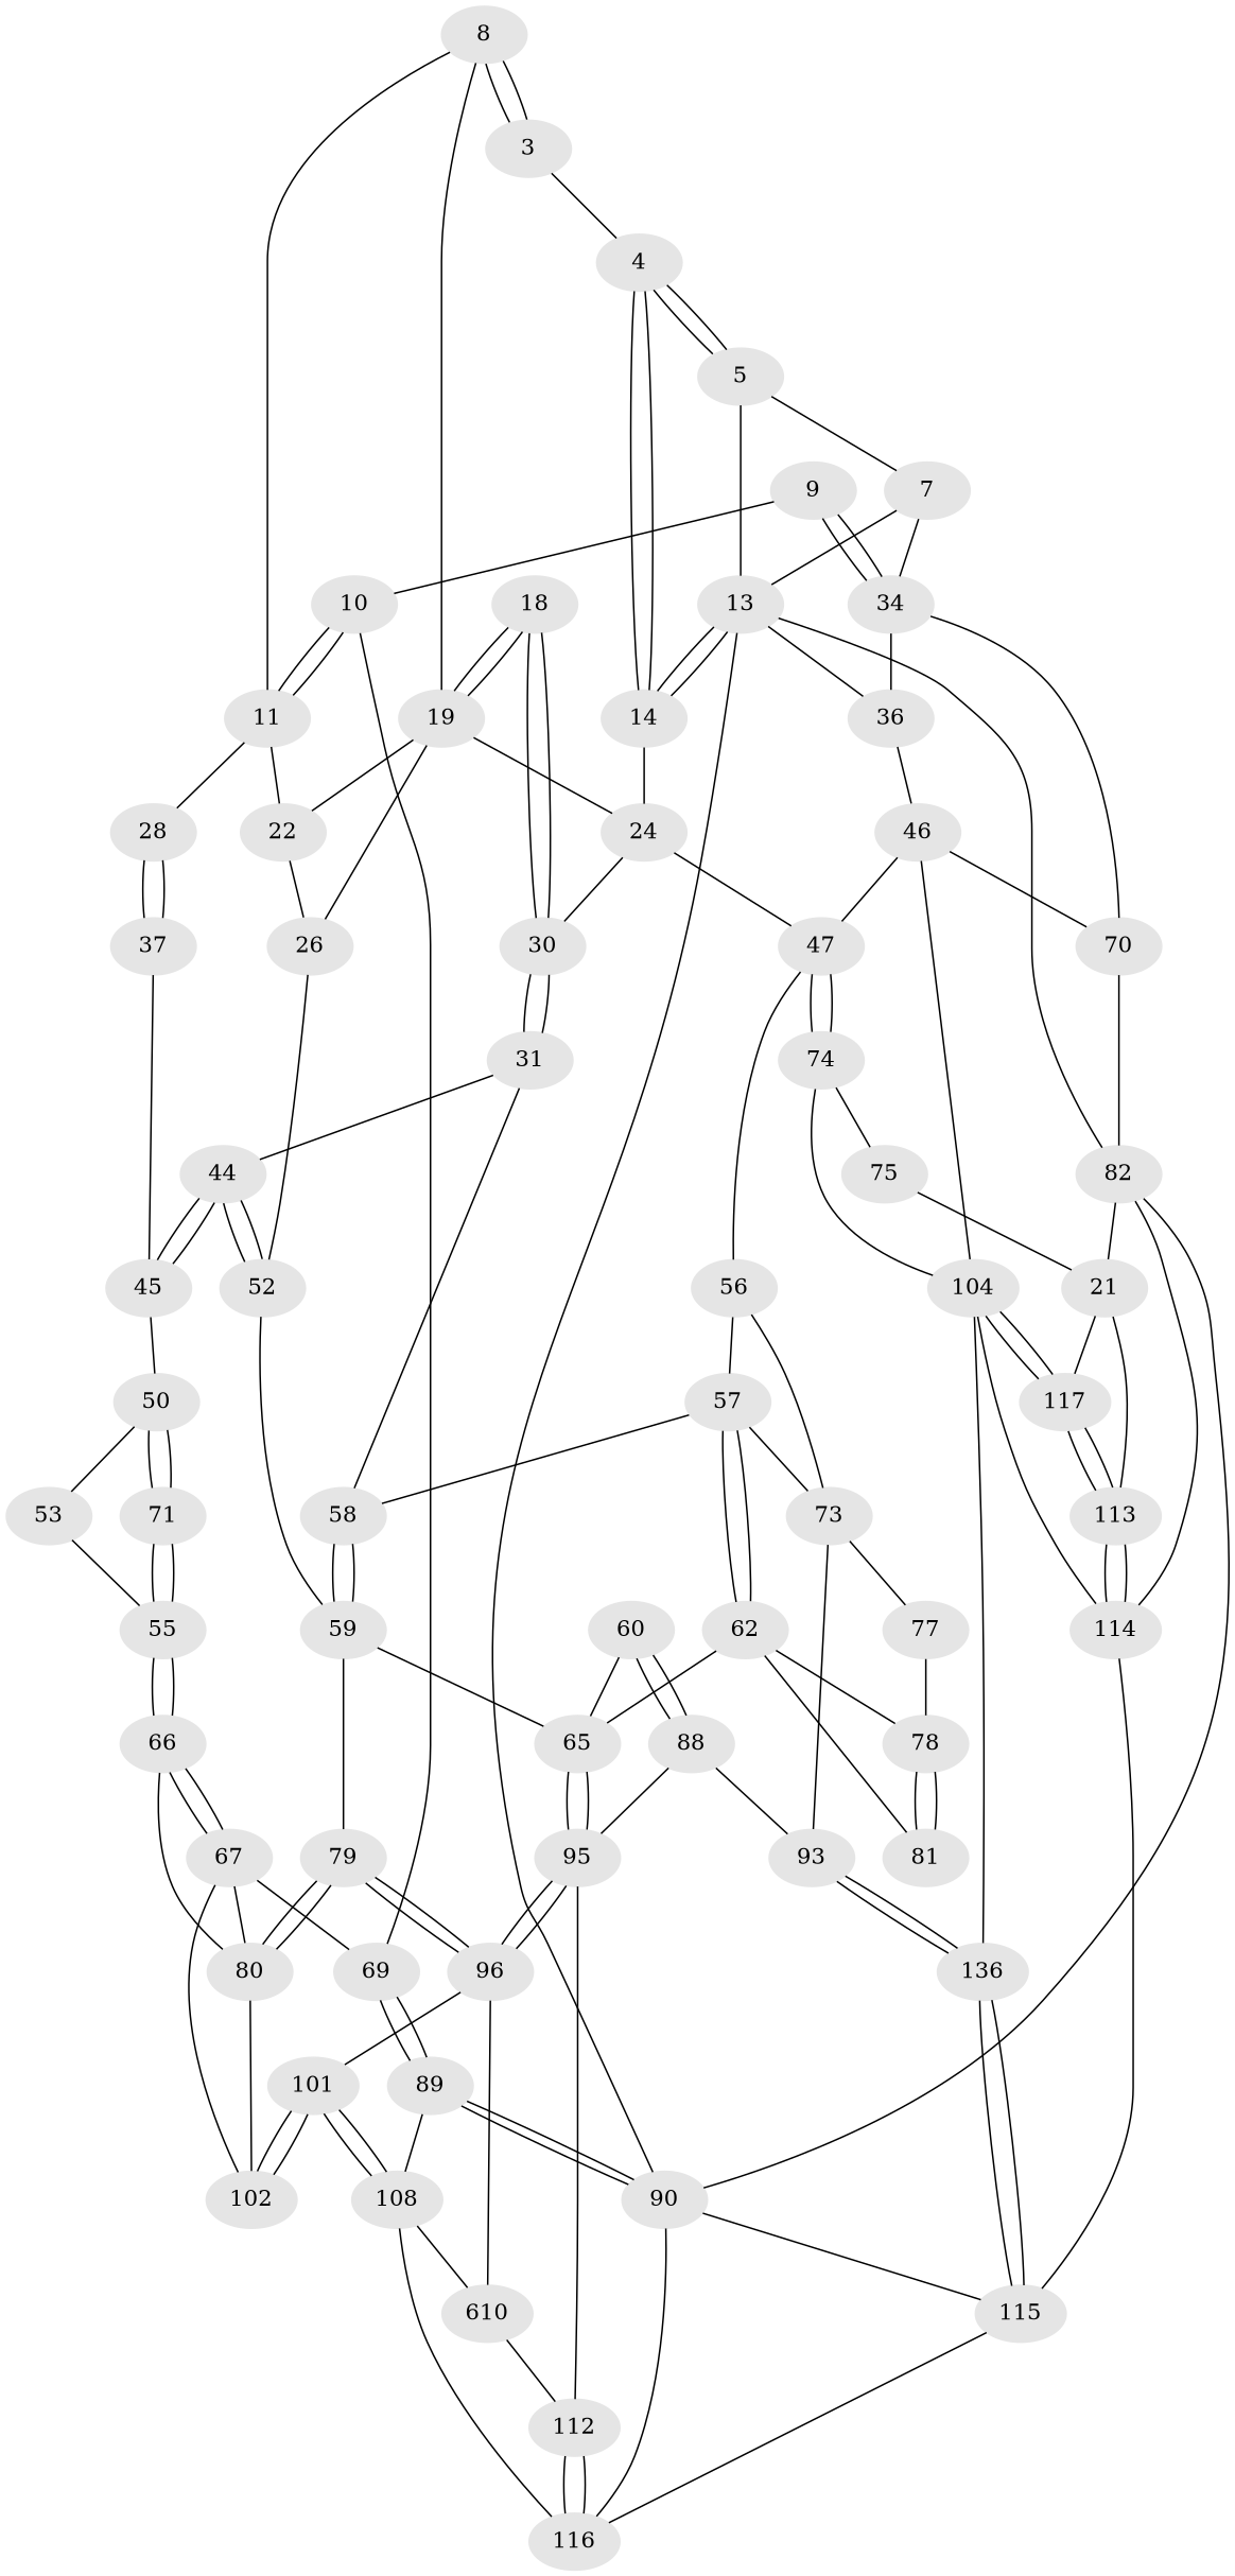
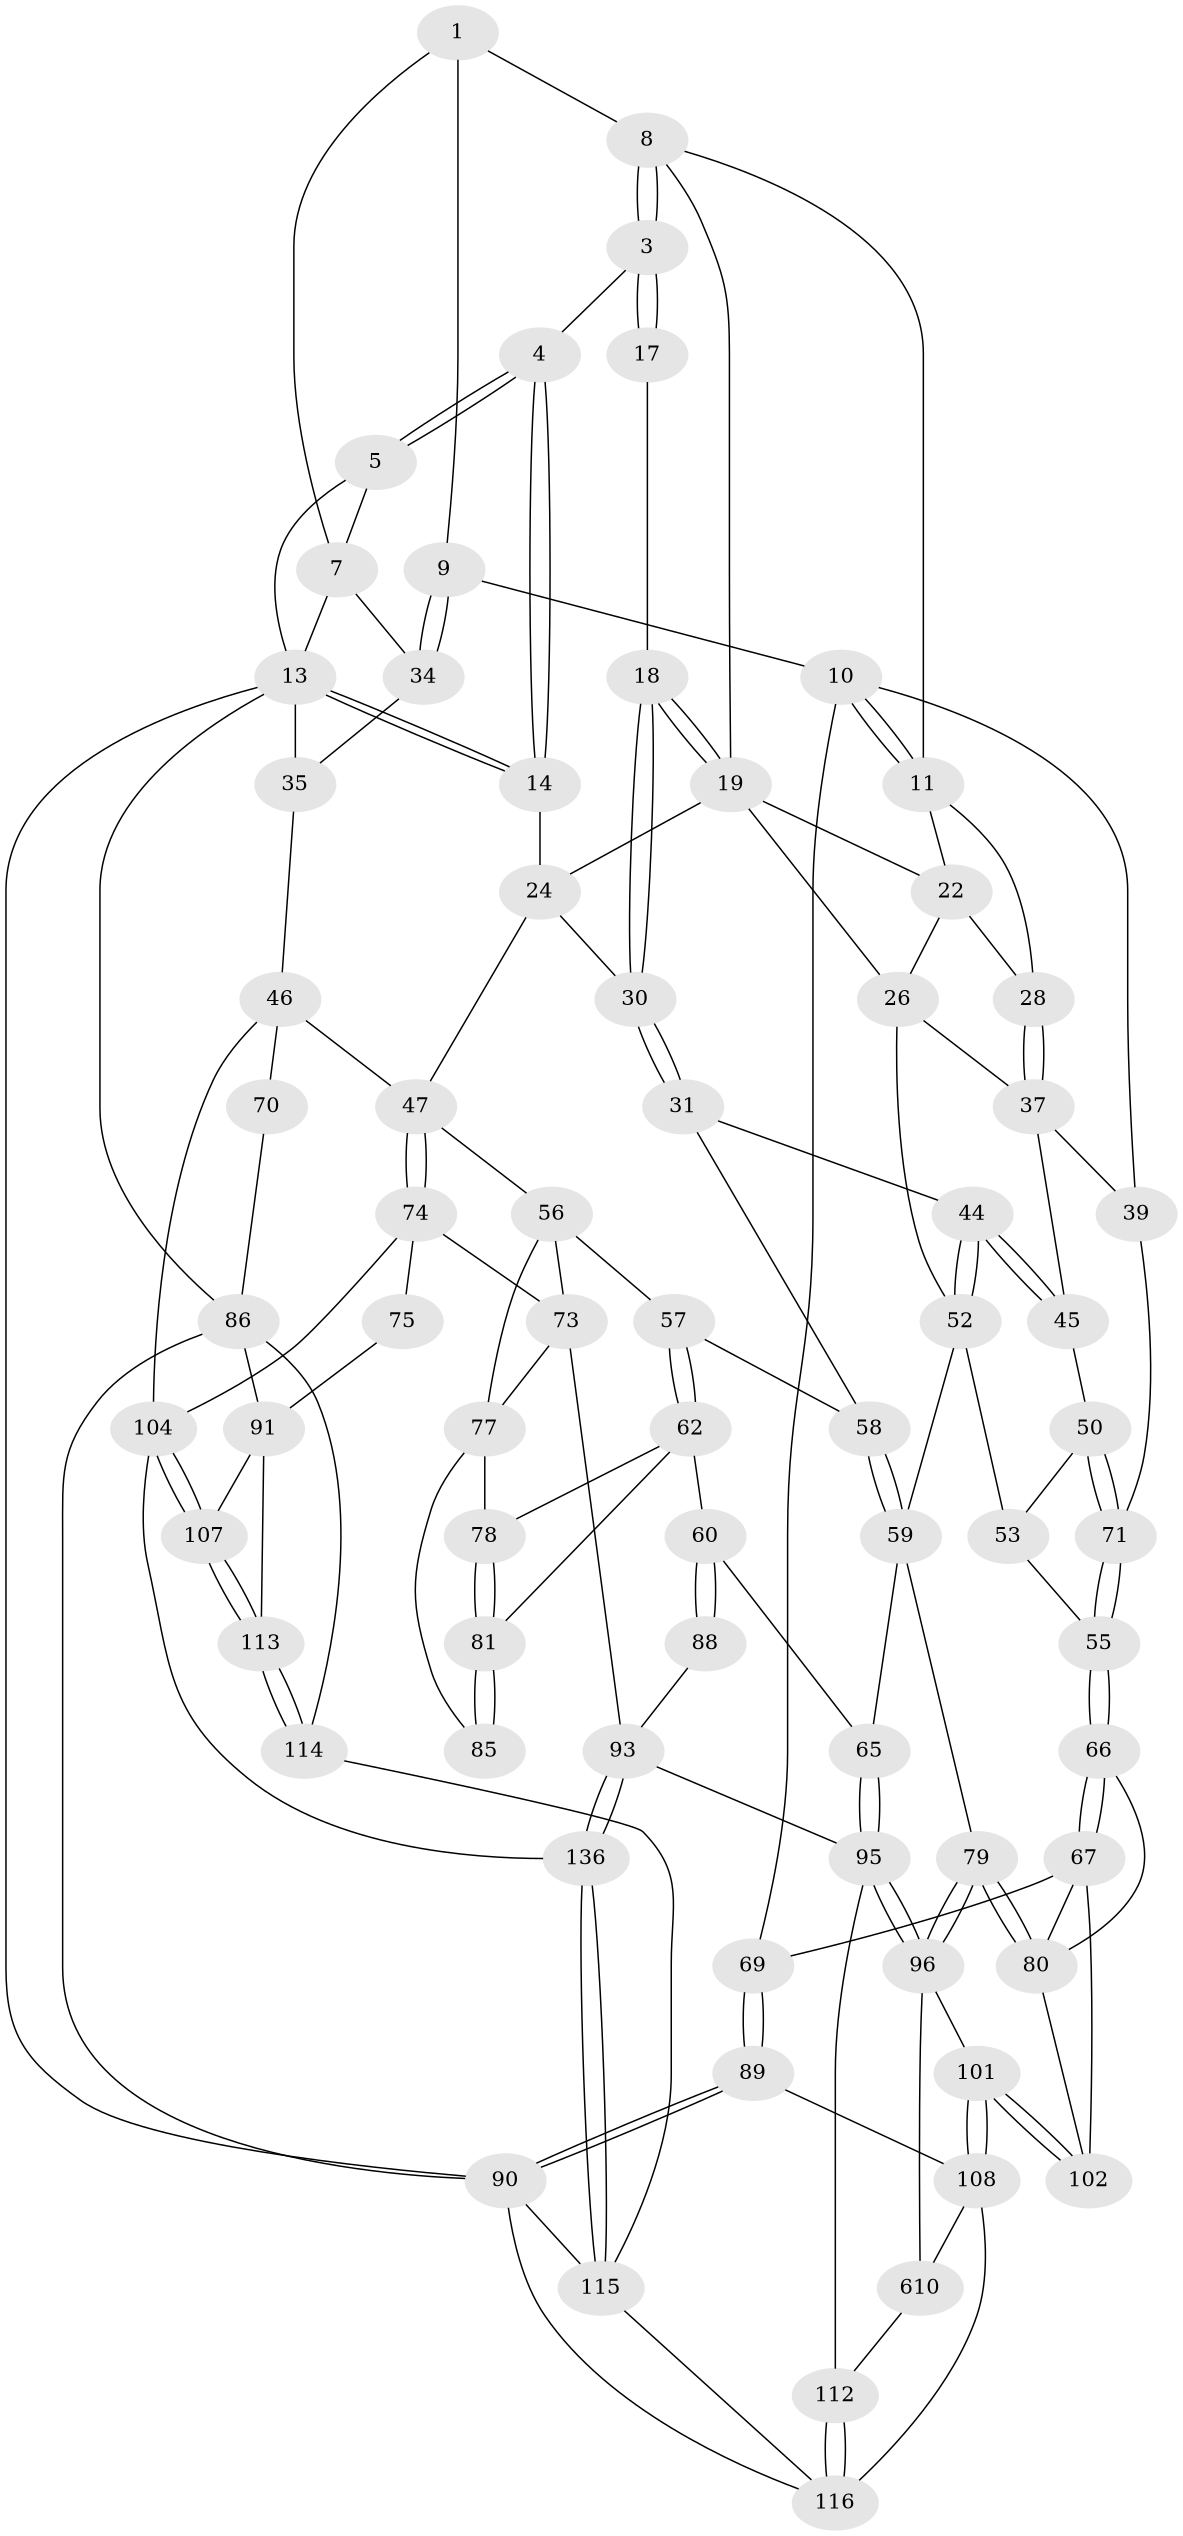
  graph {
    node [color=gray90 style=filled]
+   1 [super="+6"]
    n2 [label=8 super="+12"]
    7 [super="+15"]
    9
    3
    11 [super="+21"]
    19 [super="+20"]
    13 [super="+16"]
    34 [super="+37"]
    10 [super="+40"]
    4
+   17 [super="+25"]
    22 [super="+27"]
    28 [super="+29"]
    24 [super="+49"]
    26 [super="+32"]
    5 [super="+8"]
    14 [super="+23"]
    18
-   82 [super="+83"]
+   82 [super="+83" label=86]
    90 [super="+119"]
-   36 [super="+38"]
+   36 [super="+38" label=35]
    70
+   39 [super="+42"]
    69
-   91 [super="+92" label=21]
+   91 [super="+92"]
    114 [super="+117"]
    n28 [label=71]
    89 [super="+109"]
    115 [super="+120"]
    116 [super="+118"]
    n32 [label=37 super="+41"]
    46 [super="+71"]
    30 [super="+35"]
    47 [super="+48"]
    31 [super="+43"]
    52 [super="+61"]
    56 [super="+74"]
    n39 [label=74 super="+76"]
    44
    58
    45
    59 [super="+60"]
    50
    104 [super="+105"]
    55
    53 [super="+54"]
    75
    57
    73 [super="+86"]
    77 [super="+84"]
    66
    65
    79
    67 [super="+68"]
    80 [super="+99"]
    62 [super="+63"]
    93 [super="+94"]
    78
+   85 [super="+87"]
    n61 [label=60]
    81
    95 [super="+98"]
    96 [super="+100"]
    88 [super="+97"]
    112
    102 [super="+103"]
    108 [super="+111"]
-   107 [label=117]
+   107
    n70 [label=136]
    113
    101
    n73 [label=610]
+   1 -- n2
+   1 -- 7
+   1 -- 9
    n2 -- 3
    n2 -- 3
    n2 -- 11
    n2 -- 19
    7 -- 13
    7 -- 34
    9 -- 34
    9 -- 34
    9 -- 10
    3 -- 4
+   3 -- 17
+   3 -- 17
    11 -- 22
    11 -- 28
    19 -- 22
    19 -- 24
    19 -- 26
    13 -- 14
    13 -- 14
    13 -- 82
    13 -- 90
    13 -- 36
    34 -- 36
-   34 -- 70
    10 -- 11
    10 -- 11
+   10 -- 39
    10 -- 69
    4 -- 5
    4 -- 5
    4 -- 14
    4 -- 14
+   17 -- 18
+   22 -- 28
    22 -- 26
    28 -- n32
    28 -- n32
    24 -- 30
    24 -- 47
+   26 -- n32
    26 -- 52
    5 -- 7
    5 -- 13
    14 -- 24
    18 -- 19
    18 -- 19
    18 -- 30
    18 -- 30
    82 -- 90
    82 -- 91
    82 -- 114
    90 -- 115
    90 -- 116
    36 -- 46
    70 -- 82
+   39 -- n28
    69 -- 89
    69 -- 89
    91 -- 107
    91 -- 113
    114 -- 115
    n28 -- 55
    n28 -- 55
    89 -- 90
    89 -- 90
    89 -- 108
    115 -- 116
+   n32 -- 39
    n32 -- 45
    46 -- 70
    46 -- 47
    46 -- 104
    30 -- 31
    30 -- 31
    47 -- 56
    47 -- n39
    47 -- n39
    31 -- 44
    31 -- 58
    52 -- 59
+   52 -- 53 [weight=2]
    56 -- 57
    56 -- 73
+   56 -- 77
    n39 -- 104
    n39 -- 75
-   57 -- 73
+   n39 -- 73
    44 -- 52
    44 -- 52
    44 -- 45
    44 -- 45
    58 -- 59
    58 -- 59
    45 -- 50
    59 -- 65
    59 -- 79
    50 -- n28
    50 -- n28
    50 -- 53
-   104 -- 114
    104 -- 107
    104 -- 107
    104 -- n70
    55 -- 66
    55 -- 66
    53 -- 55
    75 -- 91
    57 -- 58
    57 -- 62
    57 -- 62
    73 -- 77
    73 -- 93
    77 -- 78
+   77 -- 85
    66 -- 67
    66 -- 67
    66 -- 80
    65 -- 95
    65 -- 95
    79 -- 80
    79 -- 80
    79 -- 96
    79 -- 96
    67 -- 69
    67 -- 80
    67 -- 102
    80 -- 102
    62 -- 78
-   62 -- 65
+   62 -- n61
    62 -- 81
    93 -- n70
    93 -- n70
    78 -- 81
    78 -- 81
    n61 -- 65
    n61 -- 88
    n61 -- 88
+   81 -- 85
+   81 -- 85
    95 -- 96
    95 -- 96
    95 -- 112
    96 -- 101
    96 -- n73
    88 -- 93
-   88 -- 95
+   93 -- 95
    112 -- 116
    112 -- 116
    108 -- 116
    108 -- n73
    107 -- 113
    107 -- 113
    n70 -- 115
    n70 -- 115
    113 -- 114
    113 -- 114
    101 -- 102
    101 -- 102
    101 -- 108
    101 -- 108
    n73 -- 112
  }
